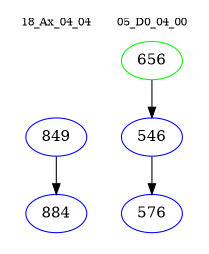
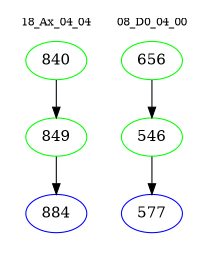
  digraph {
    node [color=blue]
    edge [color=black]
-   n2 [label=849]
+   n1 [color=green label=840]
+   n2 [color=green label=849]
    n3 [label=884]
    n4 [color=green label=656]
-   n5 [label=546]
-   n6 [label=576]
+   n5 [color=green label=546]
+   n6 [label=577]
    subgraph cluster_1 {
      color=white
      fontsize=10
      label="18_Ax_04_04"
+     n1
      n2
      n3
    }
    subgraph cluster_2 {
      color=white
      fontsize=10
-     label="05_D0_04_00"
+     label="08_D0_04_00"
      n4
      n5
      n6
    }
+   n1 -> n2
    n2 -> n3
    n4 -> n5
    n5 -> n6
  }
